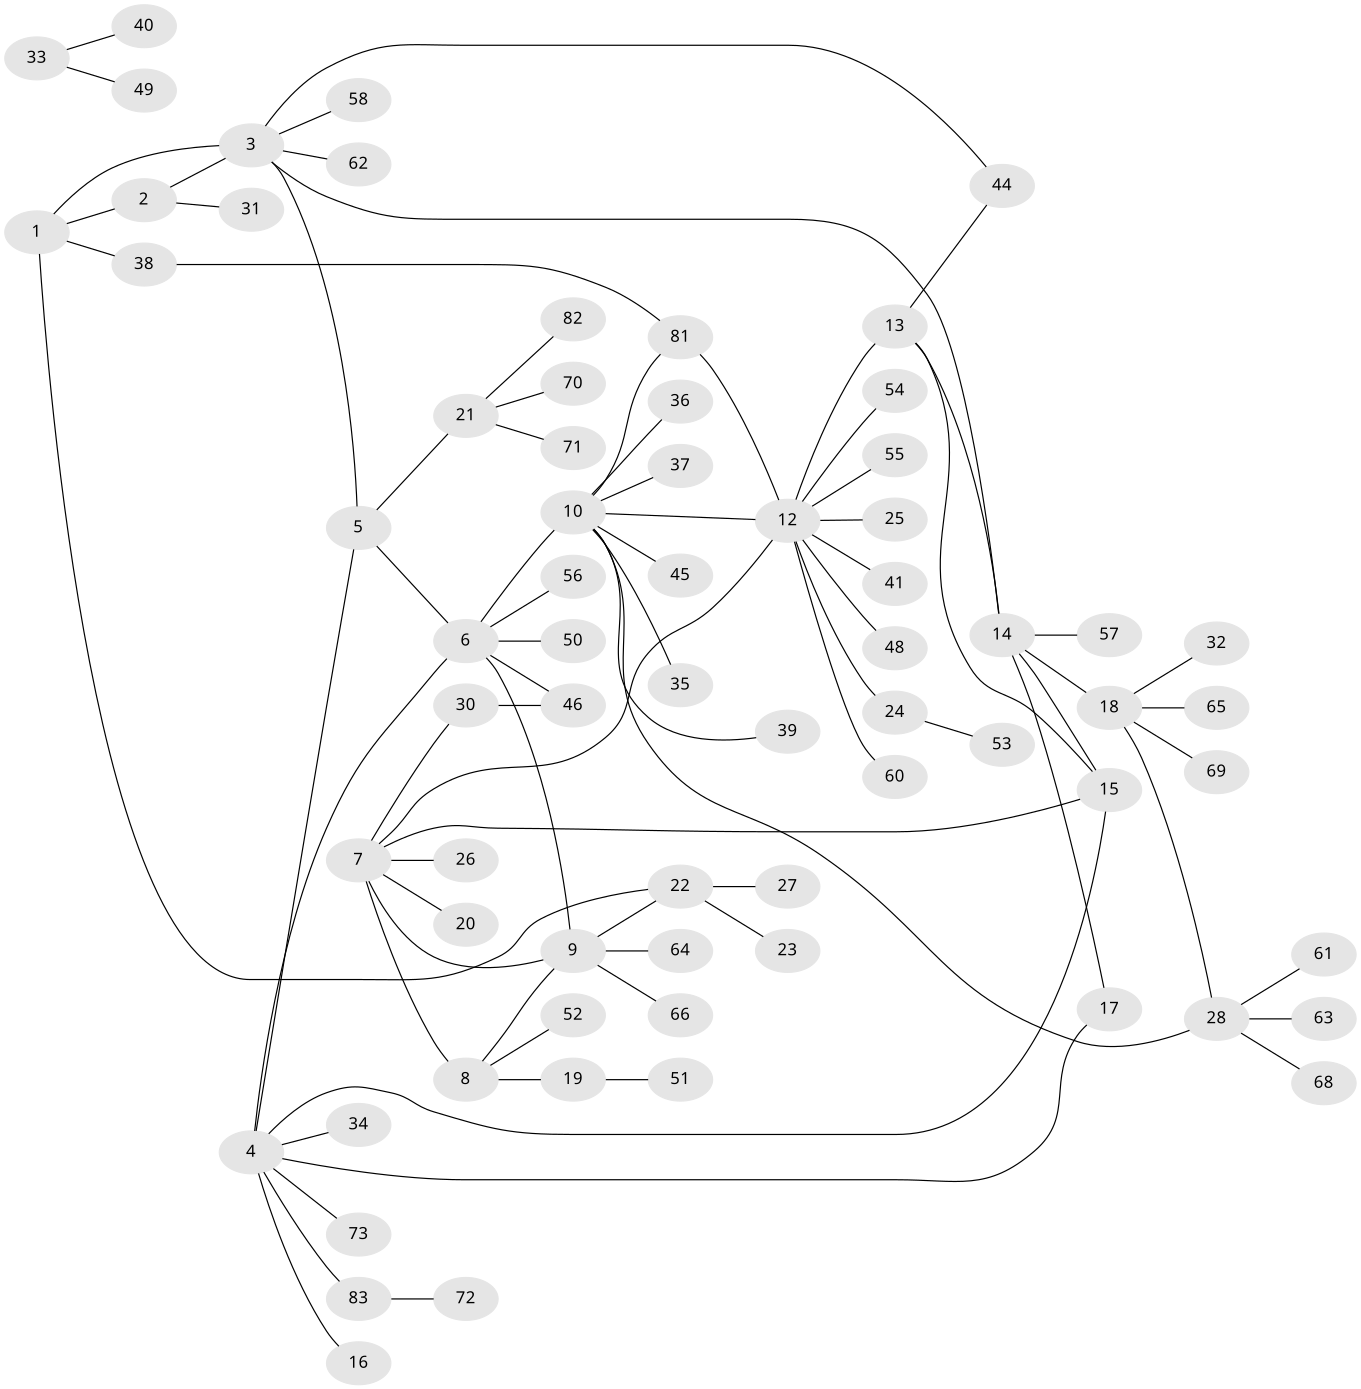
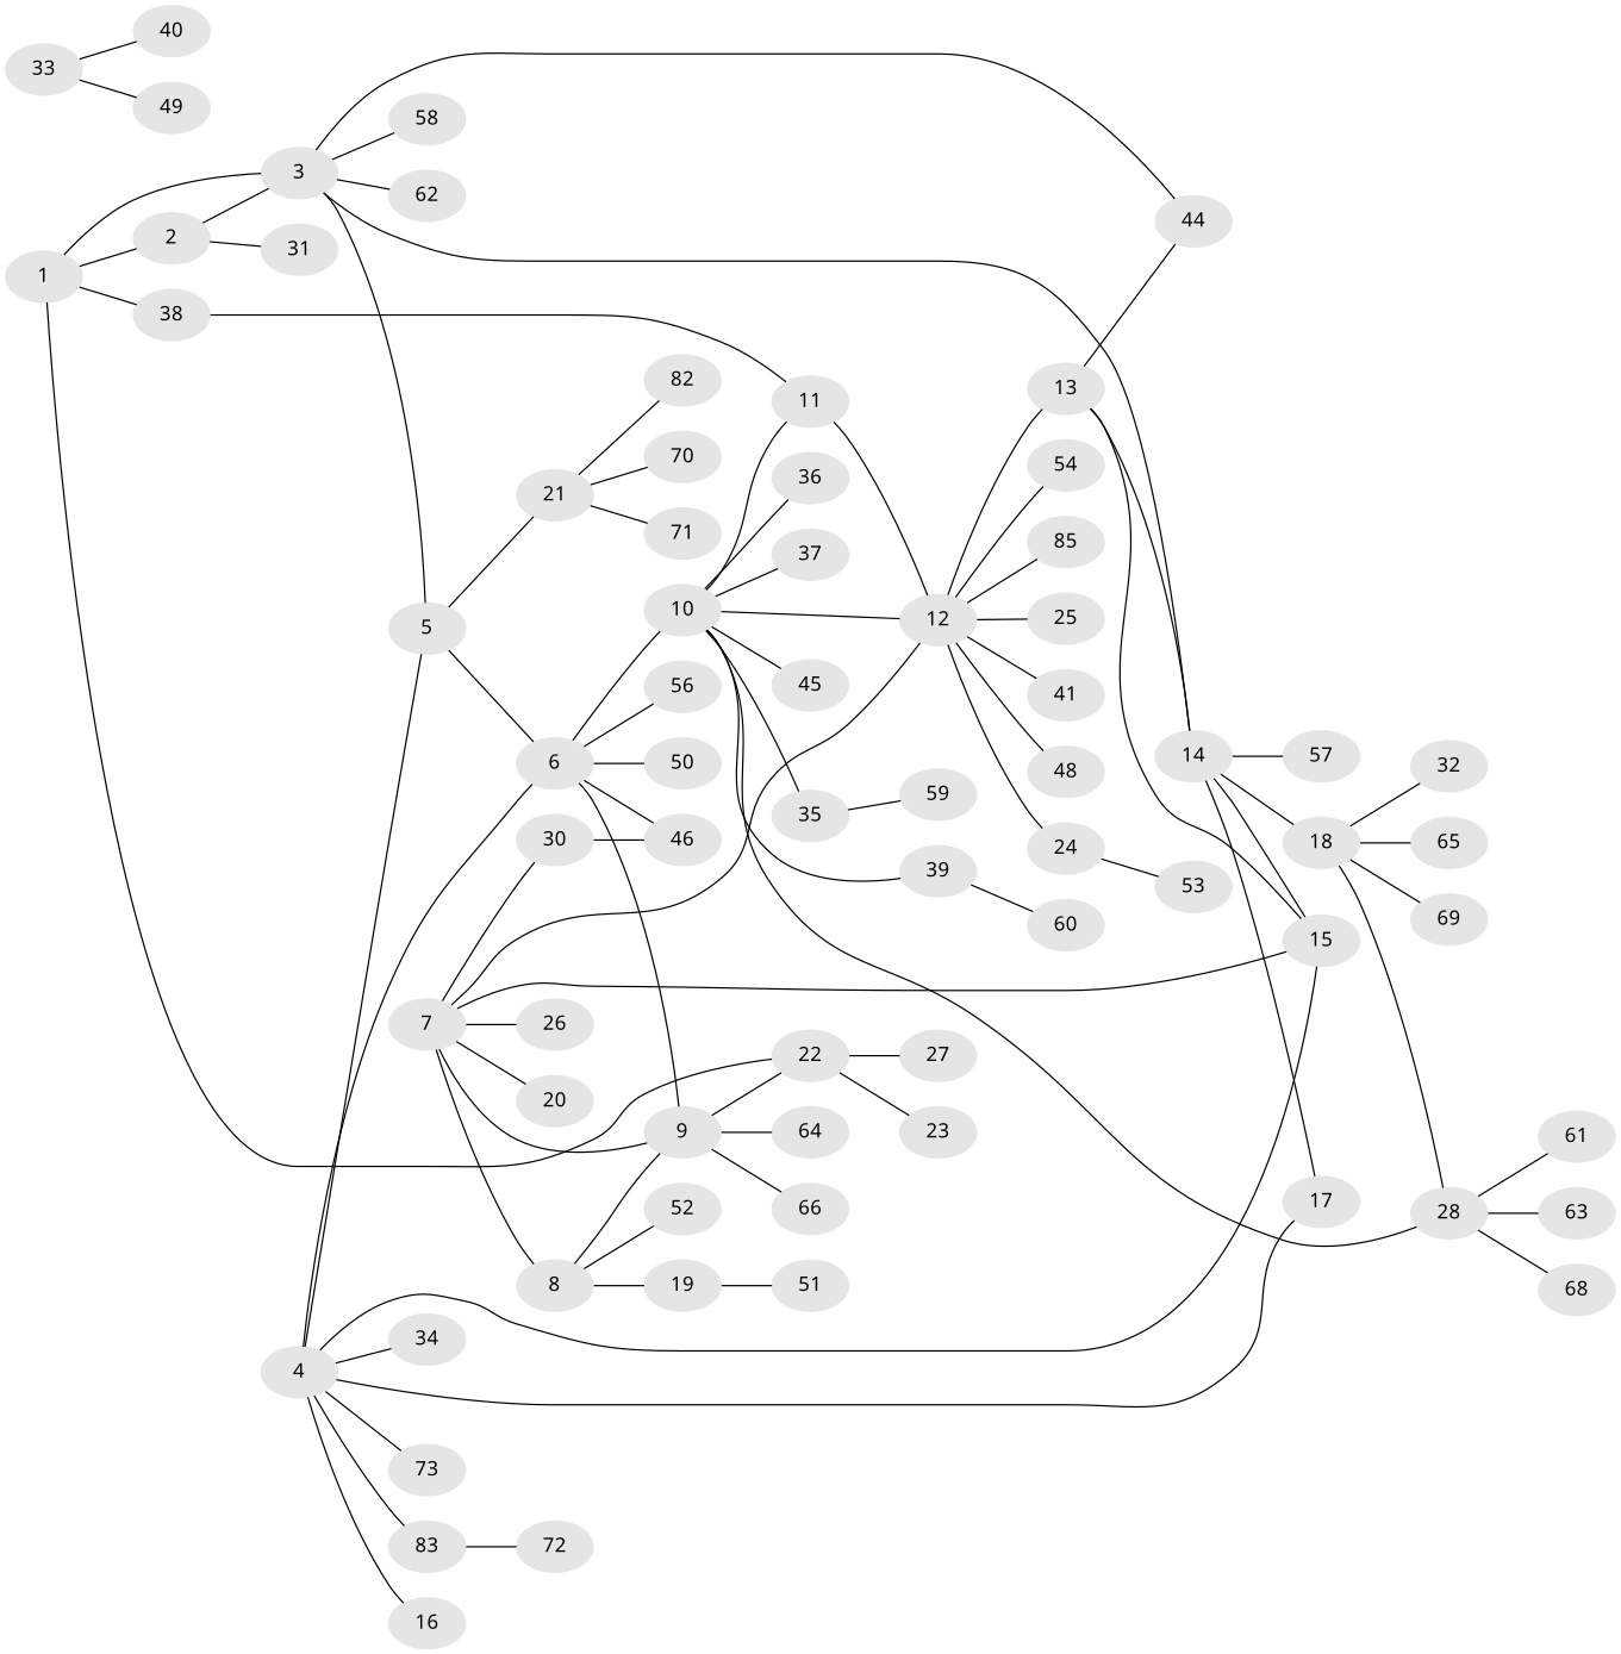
  graph {
    fontname="Noto Sans"
    rankdir=LR
    node [color=gray90 fontname="Noto Sans" style=filled]
    edge [fontname="Noto Sans"]
    1
    2
    3
    22
    38
    31
    5
    14
    44
    58
    62
    9
    64
    66
-   11 [label=81]
+   11
    12
    23
    27
    6
    21
    15
    17
    18
    57
    4
    16
    34
    n28 [label=83]
    73
    10
    46
    50
    56
    72
    n35 [label=82]
    70
    71
    28
    35
    36
    37
    39
    45
    7
    8
    20
    26
    30
    19
    52
    13
    24
    25
    41
    48
    54
-   55
+   55 [label=85]
    60
    51
    61
    63
    68
+   59
    53
    33
    40
    49
    32
    65
    69
    1 -- 2
    1 -- 3
    1 -- 22
    1 -- 38
    2 -- 3
    2 -- 31
    3 -- 5
    3 -- 14
    3 -- 44
    3 -- 58
    3 -- 62
    22 -- 23
    22 -- 27
    38 -- 11
    5 -- 6
    5 -- 21
    14 -- 15
    14 -- 17
    14 -- 18
    14 -- 57
    9 -- 22
    9 -- 64
    9 -- 66
    11 -- 12
    12 -- 13
    12 -- 24
    12 -- 25
    12 -- 41
    12 -- 48
    12 -- 54
    12 -- 55
-   12 -- 60
+   39 -- 60
    6 -- 9
    6 -- 10
    6 -- 46
    6 -- 50
    6 -- 56
    21 -- n35
    21 -- 70
    21 -- 71
    18 -- 28
    18 -- 32
    18 -- 65
    18 -- 69
    4 -- 5
    4 -- 6
    4 -- 15
    4 -- 17
    4 -- 16
    4 -- 34
    4 -- n28
    4 -- 73
    n28 -- 72
    10 -- 11
    10 -- 12
    10 -- 28
    10 -- 35
    10 -- 36
    10 -- 37
    10 -- 39
    10 -- 45
    28 -- 61
    28 -- 63
    28 -- 68
+   35 -- 59
    7 -- 9
    7 -- 12
    7 -- 15
    7 -- 8
    7 -- 20
    7 -- 26
    7 -- 30
    8 -- 9
    8 -- 19
    8 -- 52
    30 -- 46
    19 -- 51
    13 -- 14
    13 -- 44
    13 -- 15
    24 -- 53
    33 -- 40
    33 -- 49
  }
